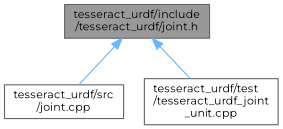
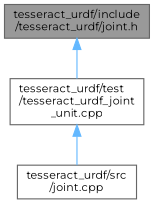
  digraph {
    fontname=Montserrat
    node [color=grey40 fillcolor=white fontname=Montserrat fontsize=10 shape=box style=filled]
    edge [color=steelblue1 dir=back fontname=Montserrat fontsize=10 labelfontname=Helvetica labelfontsize=10 style=solid]
    n1 [color=gray40 fillcolor=grey60 fontcolor=black height=0.2 label="tesseract_urdf/include\l/tesseract_urdf/joint.h" width=0.4]
    n2 [height=0.2 label="tesseract_urdf/src\l/joint.cpp" width=0.4]
    n3 [height=0.2 label="tesseract_urdf/test\l/tesseract_urdf_joint\l_unit.cpp" width=0.4]
-   n1 -> n2
+   n3 -> n2
    n1 -> n3
  }
